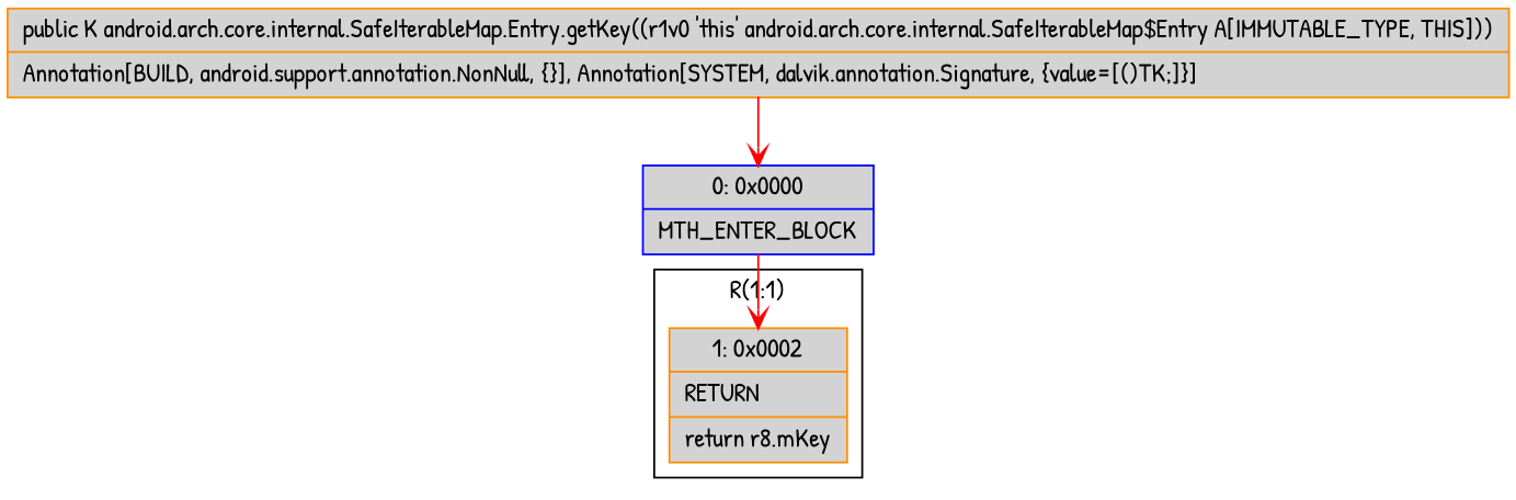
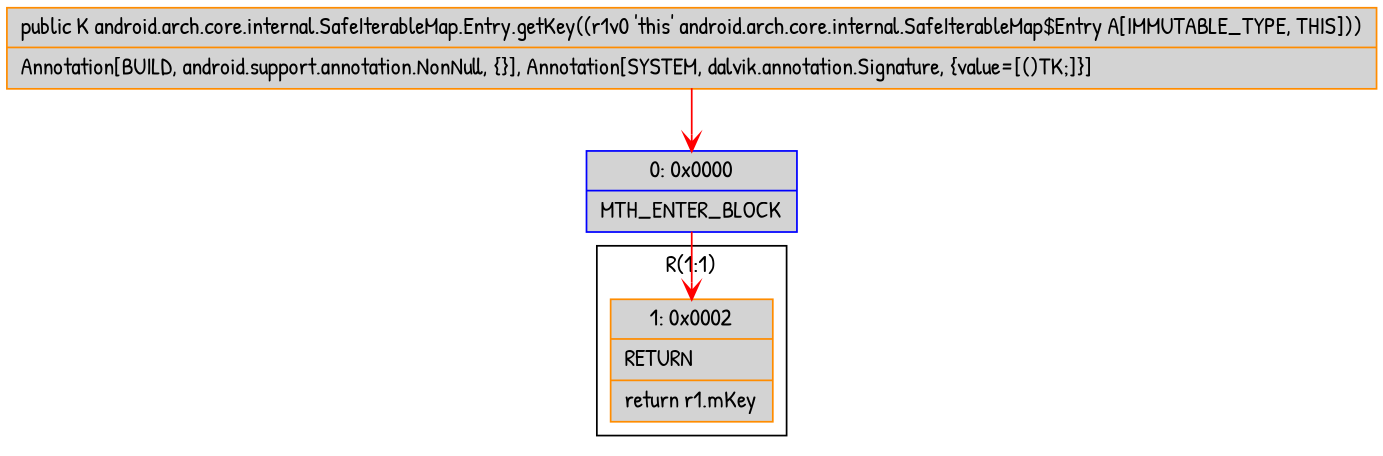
  digraph {
    fontname="Patrick Hand"
    node [color=darkorange shape=record style=filled fillcolor=lightgrey fontname="Patrick Hand"]
    edge [color=red arrowhead=vee fontname="Patrick Hand"]
-   n1 [label="{1\:\ 0x0002|RETURN\l|return r8.mKey\l}"]
+   n1 [label="{1\:\ 0x0002|RETURN\l|return r1.mKey\l}"]
    n2 [color=blue label="{0\:\ 0x0000|MTH_ENTER_BLOCK\l}"]
    n3 [label="{public K android.arch.core.internal.SafeIterableMap.Entry.getKey((r1v0 'this' android.arch.core.internal.SafeIterableMap$Entry A[IMMUTABLE_TYPE, THIS]))  | Annotation[BUILD, android.support.annotation.NonNull, \{\}], Annotation[SYSTEM, dalvik.annotation.Signature, \{value=[()TK;]\}]\l}"]
    subgraph cluster_1 {
      label="R(1:1)"
      n1
    }
    n2 -> n1
    n3 -> n2
  }
